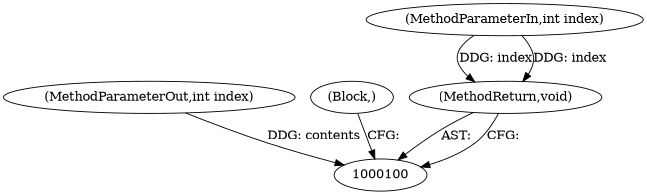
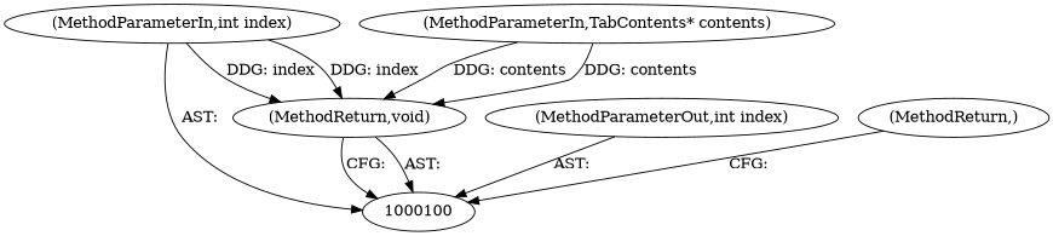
  digraph {
    n1 [label="(MethodReturn,void)"]
    1000100
+   n3 [label="(MethodParameterIn,TabContents* contents)"]
    n4 [label="(MethodParameterIn,int index)"]
    n5 [label="(MethodParameterOut,int index)"]
-   n6 [label="(Block,)"]
+   n6 [label="(MethodReturn,)"]
    n1 -> 1000100 [label="AST: "]
    n1 -> 1000100 [label="CFG: "]
+   n3 -> n1 [label="DDG: contents"]
+   n3 -> n1 [label="DDG: contents"]
    n4 -> n1 [label="DDG: index"]
    n4 -> n1 [label="DDG: index"]
-   n5 -> 1000100 [label="DDG: contents"]
+   n4 -> 1000100 [label="AST: "]
+   n5 -> 1000100 [label="AST: "]
    n6 -> 1000100 [label="CFG: "]
  }
